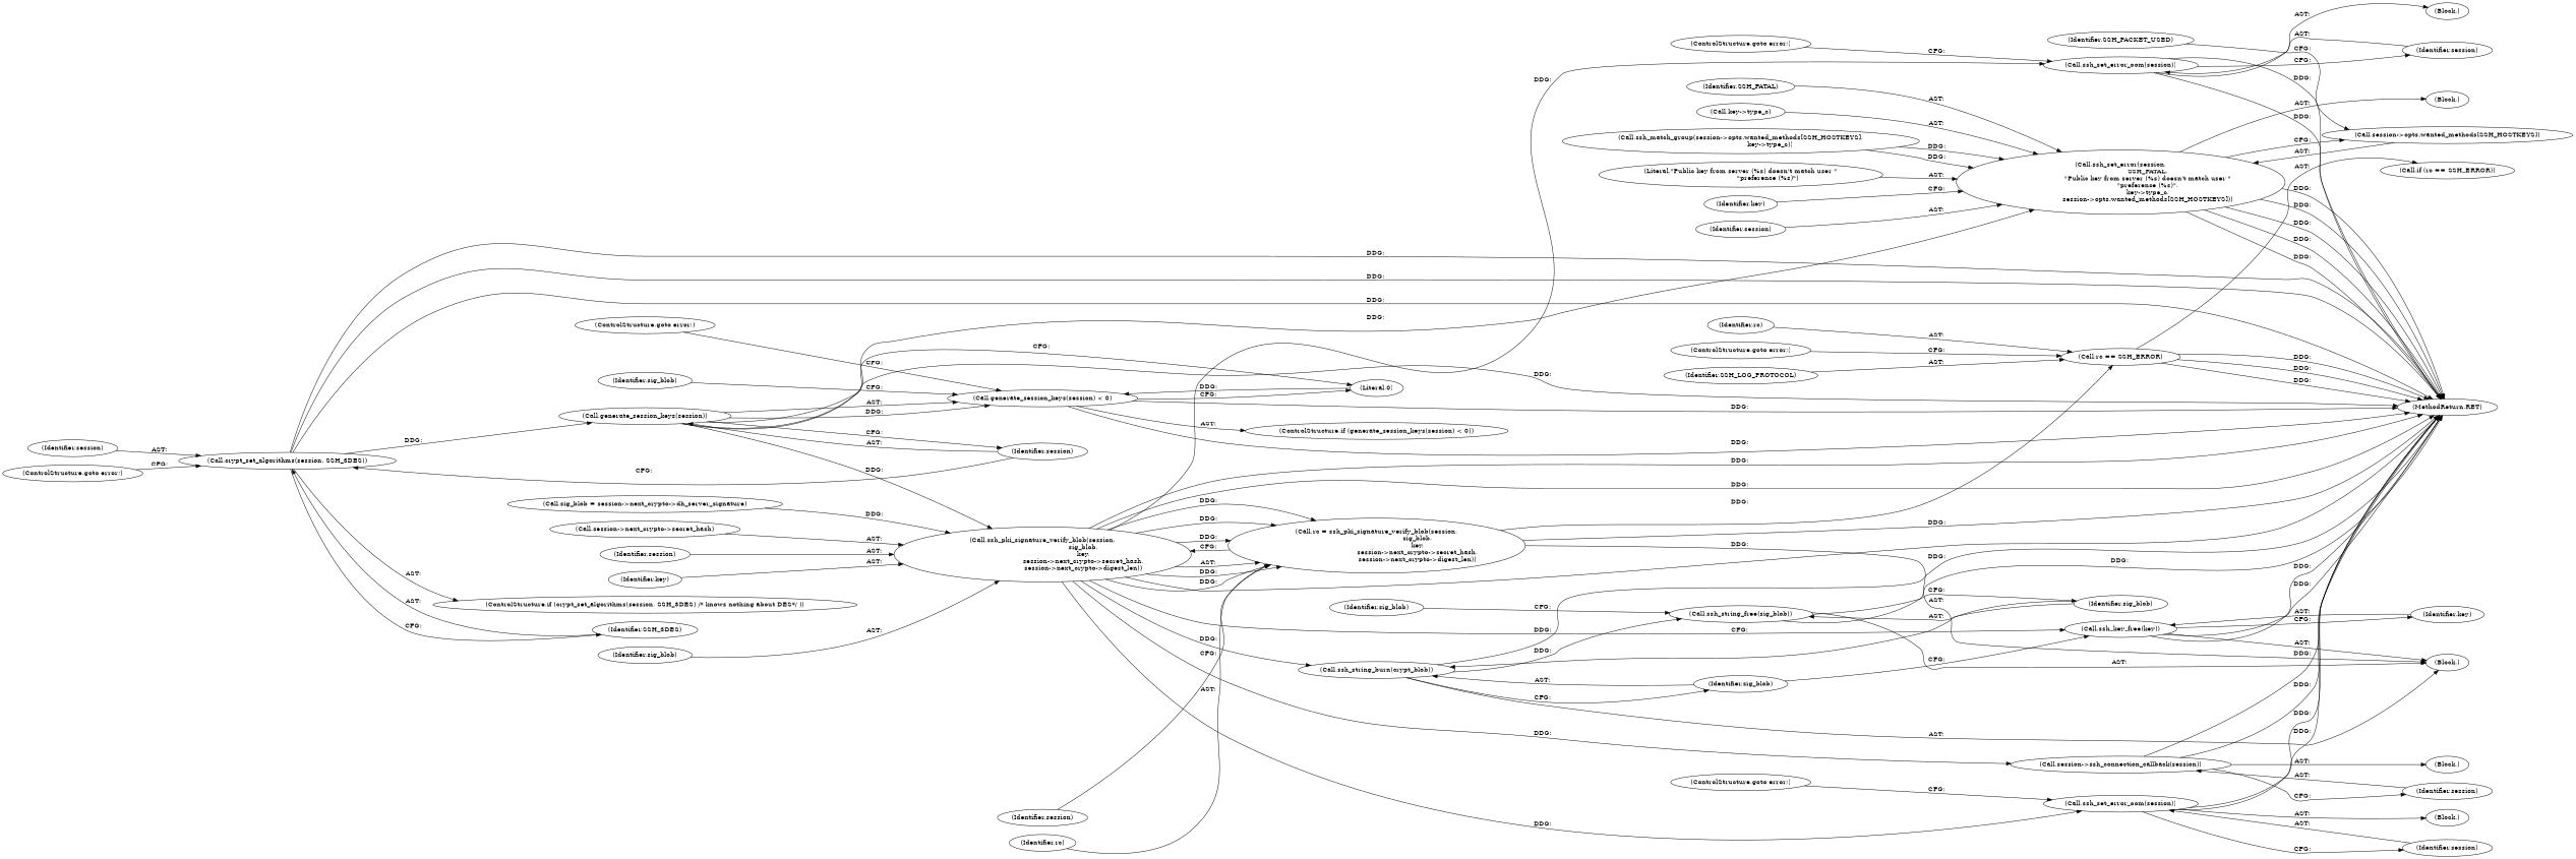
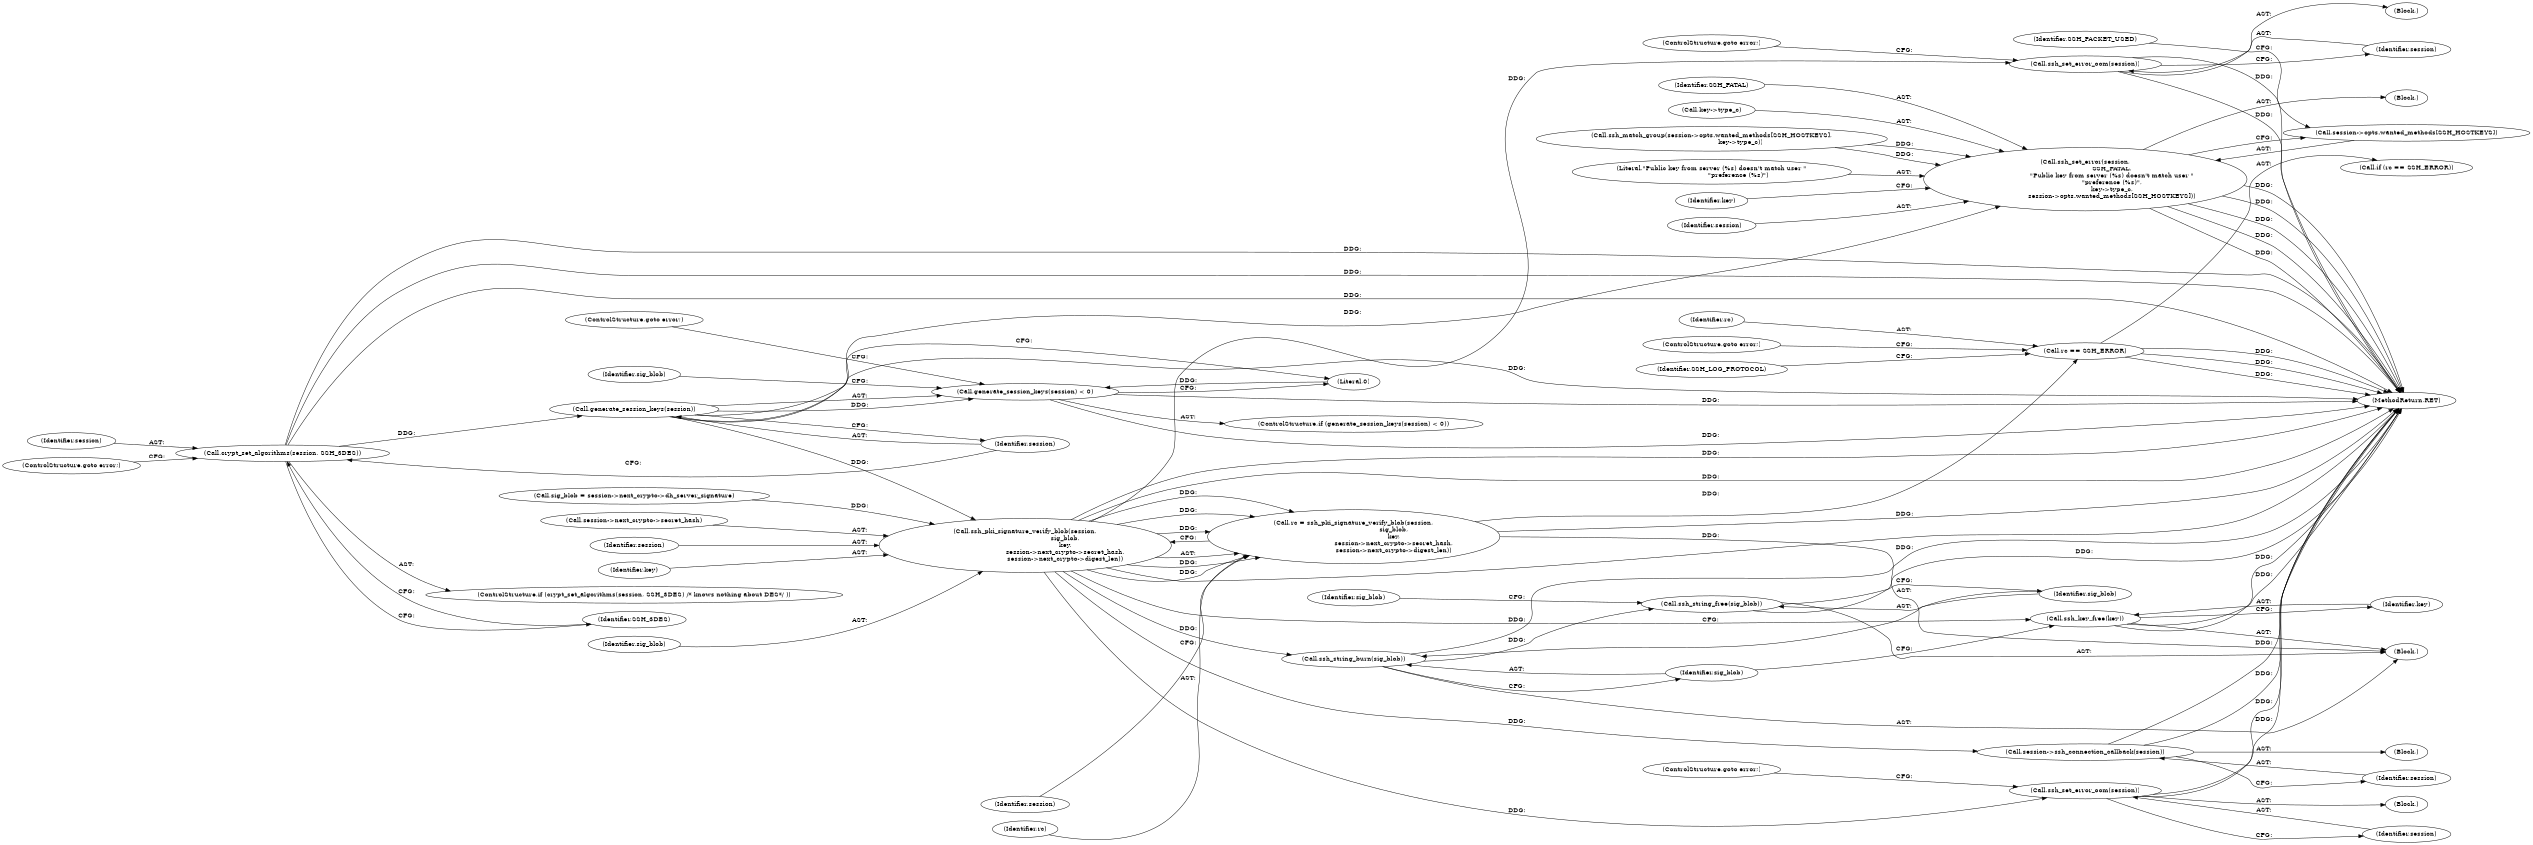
  digraph {
    rankdir=LR
    n1 [label="(Call,crypt_set_algorithms(session, SSH_3DES))"]
    n2 [label="(Call,generate_session_keys(session))"]
    n3 [label="(MethodReturn,RET)"]
    n4 [label="(ControlStructure,if (crypt_set_algorithms(session, SSH_3DES) /* knows nothing about DES*/ ))"]
    n5 [label="(Identifier,SSH_3DES)"]
    n6 [label="(Call,generate_session_keys(session) < 0)"]
    n7 [label="(Call,ssh_set_error(session,\n                          SSH_FATAL,\n                          \"Public key from server (%s) doesn't match user \"\n                          \"preference (%s)\",\n                          key->type_c,\n                          session->opts.wanted_methods[SSH_HOSTKEYS]))"]
    n8 [label="(Call,ssh_pki_signature_verify_blob(session,\n                                       sig_blob,\n                                       key,\n                                       session->next_crypto->secret_hash,\n                                       session->next_crypto->digest_len))"]
    n9 [label="(Identifier,session)"]
    n10 [label="(Literal,0)"]
    n11 [label="(ControlStructure,if (generate_session_keys(session) < 0))"]
    n12 [label="(Block,)"]
    n13 [label="(Call,session->opts.wanted_methods[SSH_HOSTKEYS])"]
    n14 [label="(Call,rc = ssh_pki_signature_verify_blob(session,\n                                       sig_blob,\n                                       key,\n                                       session->next_crypto->secret_hash,\n                                       session->next_crypto->digest_len))"]
    n15 [label="(Call,ssh_key_free(key))"]
-   n16 [label="(Call,ssh_string_burn(crypt_blob))"]
+   n16 [label="(Call,ssh_string_burn(sig_blob))"]
    n17 [label="(Call,ssh_set_error_oom(session))"]
    n18 [label="(Call,ssh_set_error_oom(session))"]
    n19 [label="(Call,session->ssh_connection_callback(session))"]
    n20 [label="(Call,rc == SSH_ERROR)"]
    n21 [label="(Block,)"]
    n22 [label="(Identifier,key)"]
    n23 [label="(Call,ssh_string_free(sig_blob))"]
    n24 [label="(Identifier,sig_blob)"]
    n25 [label="(Identifier,session)"]
    n26 [label="(Block,)"]
    n27 [label="(Block,)"]
    n28 [label="(Identifier,session)"]
    n29 [label="(Identifier,session)"]
    n30 [label="(Block,)"]
    n31 [label="(Call,if (rc == SSH_ERROR))"]
    n32 [label="(Identifier,sig_blob)"]
    n33 [label="(Identifier,key)"]
    n34 [label="(Call,ssh_match_group(session->opts.wanted_methods[SSH_HOSTKEYS],\n                            key->type_c))"]
    n35 [label="(ControlStructure,goto error;)"]
    n36 [label="(Identifier,session)"]
    n37 [label="(Identifier,session)"]
    n38 [label="(Call,session->next_crypto->secret_hash)"]
    n39 [label="(Identifier,rc)"]
    n40 [label="(Identifier,sig_blob)"]
    n41 [label="(Identifier,session)"]
    n42 [label="(Identifier,SSH_LOG_PROTOCOL)"]
    n43 [label="(Identifier,session)"]
    n44 [label="(Identifier,rc)"]
    n45 [label="(Identifier,sig_blob)"]
    n46 [label="(Identifier,key)"]
    n47 [label="(ControlStructure,goto error;)"]
    n48 [label="(ControlStructure,goto error;)"]
    n49 [label="(Identifier,SSH_FATAL)"]
    n50 [label="(Call,key->type_c)"]
    n51 [label="(ControlStructure,goto error;)"]
    n52 [label="(Identifier,sig_blob)"]
    n53 [label="(Identifier,SSH_PACKET_USED)"]
    n54 [label="(Literal,\"Public key from server (%s) doesn't match user \"\n                          \"preference (%s)\")"]
    n55 [label="(ControlStructure,goto error;)"]
    n56 [label="(Call,sig_blob = session->next_crypto->dh_server_signature)"]
    n1 -> n2 [label="DDG: "]
    n1 -> n3 [label="DDG: "]
    n1 -> n3 [label="DDG: "]
    n1 -> n3 [label="DDG: "]
    n1 -> n4 [label="AST: "]
    n1 -> n5 [label="CFG: "]
    n2 -> n3 [label="DDG: "]
    n2 -> n6 [label="AST: "]
    n2 -> n6 [label="DDG: "]
    n2 -> n7 [label="DDG: "]
    n2 -> n8 [label="DDG: "]
    n2 -> n9 [label="CFG: "]
    n2 -> n10 [label="CFG: "]
-   n5 -> n1 [label="AST: "]
+   n5 -> n1 [label="CFG: "]
    n6 -> n3 [label="DDG: "]
    n6 -> n3 [label="DDG: "]
    n6 -> n10 [label="CFG: "]
    n6 -> n11 [label="AST: "]
    n7 -> n3 [label="DDG: "]
    n7 -> n3 [label="DDG: "]
    n7 -> n3 [label="DDG: "]
    n7 -> n3 [label="DDG: "]
    n7 -> n3 [label="DDG: "]
    n7 -> n12 [label="AST: "]
    n7 -> n13 [label="CFG: "]
    n8 -> n3 [label="DDG: "]
    n8 -> n3 [label="DDG: "]
    n8 -> n3 [label="DDG: "]
    n8 -> n14 [label="AST: "]
    n8 -> n14 [label="DDG: "]
    n8 -> n14 [label="DDG: "]
    n8 -> n14 [label="DDG: "]
    n8 -> n14 [label="DDG: "]
    n8 -> n14 [label="DDG: "]
    n8 -> n15 [label="DDG: "]
    n8 -> n16 [label="DDG: "]
    n8 -> n17 [label="DDG: "]
    n8 -> n18 [label="DDG: "]
    n8 -> n19 [label="DDG: "]
    n9 -> n1 [label="CFG: "]
    n9 -> n2 [label="AST: "]
    n10 -> n6 [label="DDG: "]
    n13 -> n7 [label="AST: "]
    n14 -> n3 [label="DDG: "]
    n14 -> n8 [label="CFG: "]
    n14 -> n20 [label="DDG: "]
    n14 -> n21 [label="AST: "]
    n15 -> n3 [label="DDG: "]
    n15 -> n3 [label="DDG: "]
    n15 -> n21 [label="AST: "]
    n15 -> n22 [label="CFG: "]
    n16 -> n3 [label="DDG: "]
    n16 -> n21 [label="AST: "]
    n16 -> n23 [label="DDG: "]
    n16 -> n24 [label="CFG: "]
    n17 -> n3 [label="DDG: "]
    n17 -> n3 [label="DDG: "]
    n17 -> n25 [label="CFG: "]
    n17 -> n26 [label="AST: "]
    n18 -> n3 [label="DDG: "]
    n18 -> n3 [label="DDG: "]
    n18 -> n27 [label="AST: "]
    n18 -> n28 [label="CFG: "]
    n19 -> n3 [label="DDG: "]
    n19 -> n3 [label="DDG: "]
    n19 -> n29 [label="CFG: "]
    n19 -> n30 [label="AST: "]
    n20 -> n3 [label="DDG: "]
    n20 -> n3 [label="DDG: "]
    n20 -> n3 [label="DDG: "]
    n20 -> n31 [label="AST: "]
    n22 -> n15 [label="AST: "]
    n23 -> n3 [label="DDG: "]
    n23 -> n21 [label="AST: "]
    n23 -> n32 [label="CFG: "]
    n24 -> n15 [label="CFG: "]
    n24 -> n16 [label="AST: "]
    n25 -> n17 [label="AST: "]
    n28 -> n18 [label="AST: "]
    n29 -> n19 [label="AST: "]
    n32 -> n16 [label="CFG: "]
    n32 -> n23 [label="AST: "]
    n33 -> n7 [label="CFG: "]
    n34 -> n7 [label="DDG: "]
    n34 -> n7 [label="DDG: "]
    n35 -> n6 [label="CFG: "]
    n36 -> n7 [label="AST: "]
    n37 -> n1 [label="AST: "]
    n38 -> n8 [label="AST: "]
    n39 -> n14 [label="AST: "]
    n40 -> n6 [label="CFG: "]
    n41 -> n14 [label="CFG: "]
-   n42 -> n20 [label="AST: "]
+   n42 -> n20 [label="CFG: "]
    n43 -> n8 [label="AST: "]
    n44 -> n20 [label="AST: "]
    n45 -> n23 [label="CFG: "]
    n46 -> n8 [label="AST: "]
    n47 -> n18 [label="CFG: "]
    n48 -> n1 [label="CFG: "]
    n49 -> n7 [label="AST: "]
    n50 -> n7 [label="AST: "]
    n51 -> n20 [label="CFG: "]
    n52 -> n8 [label="AST: "]
    n53 -> n13 [label="CFG: "]
    n54 -> n7 [label="AST: "]
    n55 -> n17 [label="CFG: "]
    n56 -> n8 [label="DDG: "]
  }
